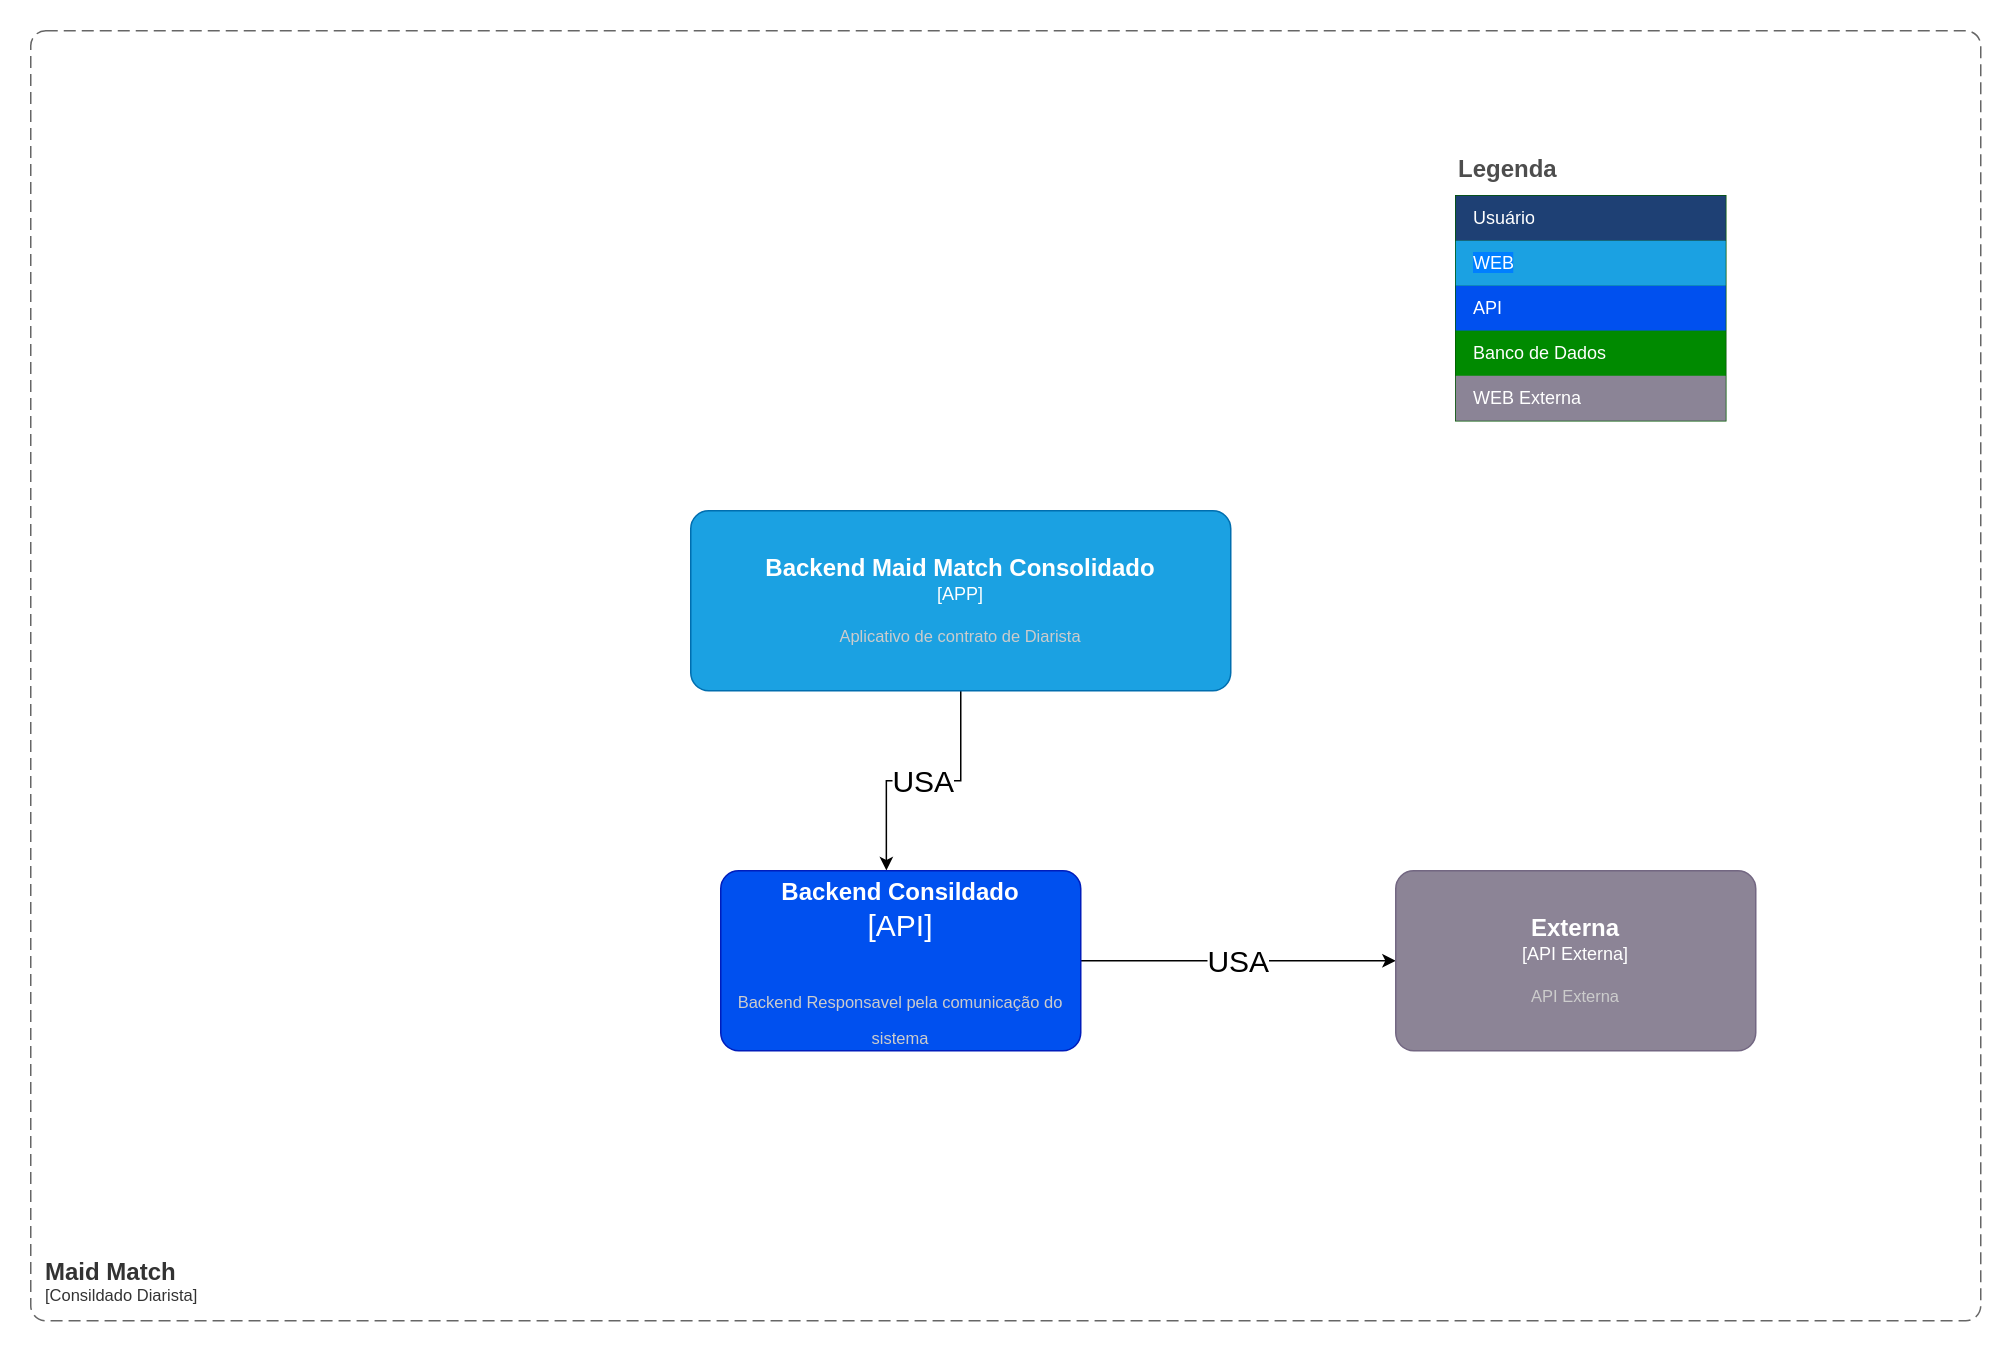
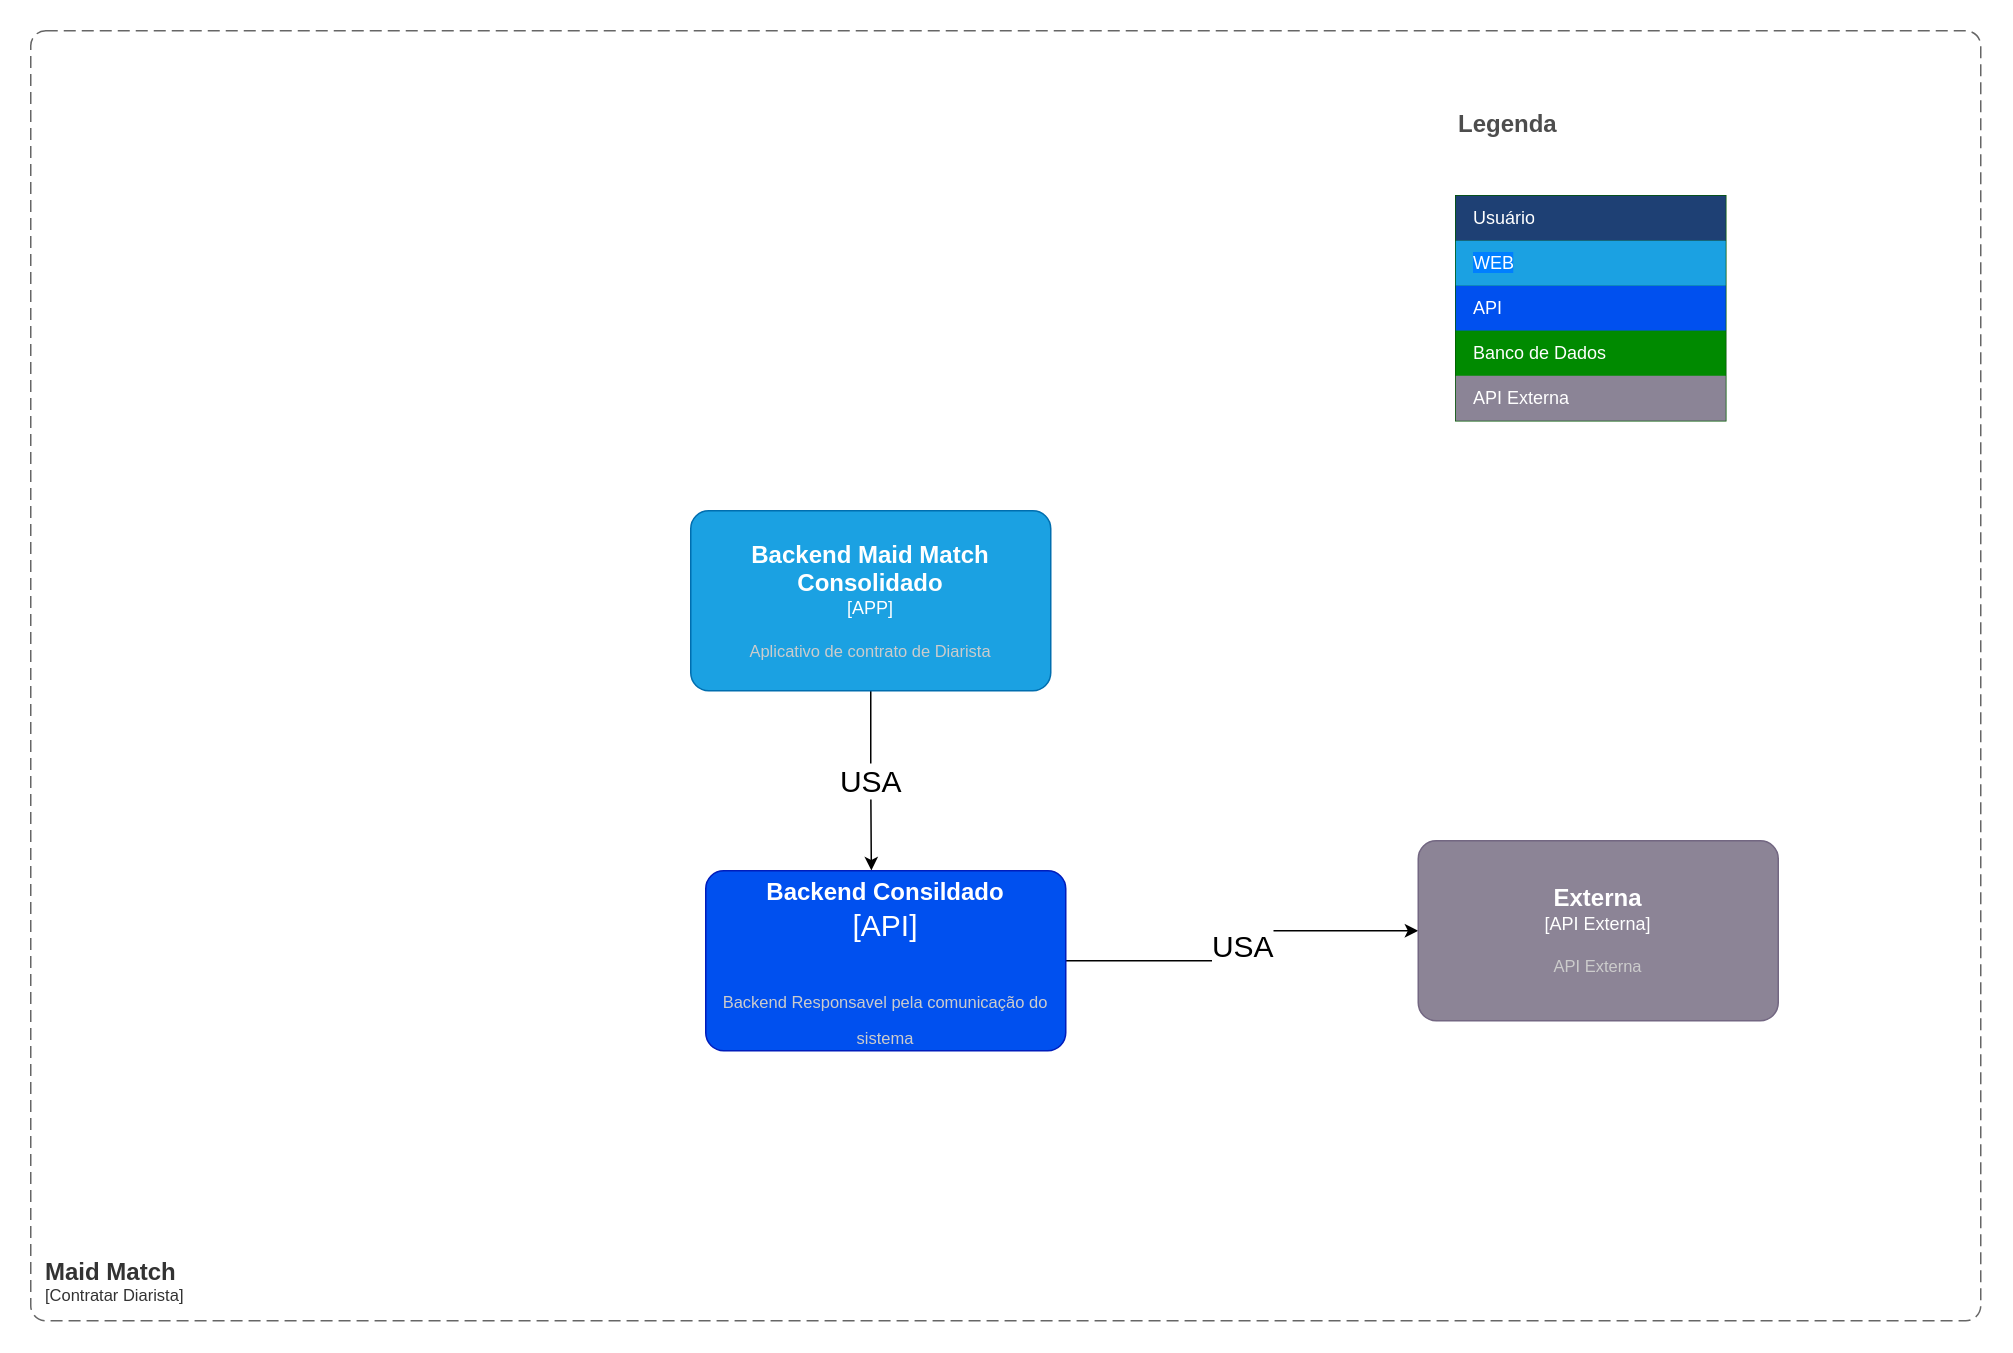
  <mxCell id="0" />
  <mxCell id="1" parent="0" />
- <mxCell id="2" value="Legenda" style="align=left;fontSize=16;fontStyle=1;strokeColor=none;fillColor=none;fontColor=#4D4D4D;spacingTop=-8;resizable=0;" parent="1" vertex="1"><mxGeometry x="970" y="100" width="180" height="30" as="geometry" /></mxCell>
+ <mxCell id="2" value="Legenda" style="align=left;fontSize=16;fontStyle=1;strokeColor=none;fillColor=none;fontColor=#4D4D4D;spacingTop=-8;resizable=0;" parent="1" vertex="1"><mxGeometry x="970" y="70" width="180" height="30" as="geometry" /></mxCell>
  <mxCell id="3" value="" style="shape=table;html=1;whiteSpace=wrap;startSize=0;container=1;collapsible=0;childLayout=tableLayout;fillColor=#008a00;align=left;spacingLeft=10;strokeColor=#005700;rounded=1;arcSize=11;resizable=0;points=[[0.25,0,0],[0.5,0,0],[0.75,0,0],[1,0.25,0],[1,0.5,0],[1,0.75,0],[0.75,1,0],[0.5,1,0],[0.25,1,0],[0,0.75,0],[0,0.5,0],[0,0.25,0]];fontColor=#ffffff;" parent="1" vertex="1"><mxGeometry x="970" y="130" width="180" height="150" as="geometry" /></mxCell>
  <mxCell id="4" value="Usuário" style="shape=partialRectangle;html=1;whiteSpace=wrap;connectable=0;fillColor=#1E4074;top=0;left=0;bottom=0;right=0;overflow=hidden;pointerEvents=1;align=left;spacingLeft=10;strokeColor=none;fontColor=#FFFFFF;" parent="3" vertex="1"><mxGeometry width="180" height="30" as="geometry" /></mxCell>
  <mxCell id="5" value="&lt;span style=&quot;background-color: rgb(0 , 127 , 255)&quot;&gt;WEB&lt;/span&gt;" style="shape=partialRectangle;html=1;whiteSpace=wrap;connectable=0;fillColor=#1ba1e2;top=0;left=0;bottom=0;right=0;overflow=hidden;pointerEvents=1;align=left;spacingLeft=10;fontColor=#ffffff;strokeColor=#006EAF;" parent="3" vertex="1"><mxGeometry y="30" width="180" height="30" as="geometry" /></mxCell>
  <mxCell id="6" value="API" style="shape=partialRectangle;html=1;whiteSpace=wrap;connectable=0;fillColor=#0050ef;top=0;left=0;bottom=0;right=0;overflow=hidden;pointerEvents=1;align=left;spacingLeft=10;fontColor=#ffffff;strokeColor=#001DBC;" parent="3" vertex="1"><mxGeometry y="60" width="180" height="30" as="geometry" /></mxCell>
  <mxCell id="7" value="Banco de Dados" style="shape=partialRectangle;html=1;whiteSpace=wrap;connectable=0;fillColor=#008a00;top=0;left=0;bottom=0;right=0;overflow=hidden;pointerEvents=1;align=left;spacingLeft=10;strokeColor=#005700;fontColor=#ffffff;" parent="3" vertex="1"><mxGeometry y="90" width="180" height="30" as="geometry" /></mxCell>
- <mxCell id="8" value="WEB Externa" style="shape=partialRectangle;html=1;whiteSpace=wrap;connectable=0;fillColor=#8B8496;top=0;left=0;bottom=0;right=0;overflow=hidden;pointerEvents=1;align=left;spacingLeft=10;fontColor=#FFFFFF;" parent="3" vertex="1"><mxGeometry y="120" width="180" height="30" as="geometry" /></mxCell>
+ <mxCell id="8" value="API Externa" style="shape=partialRectangle;html=1;whiteSpace=wrap;connectable=0;fillColor=#8B8496;top=0;left=0;bottom=0;right=0;overflow=hidden;pointerEvents=1;align=left;spacingLeft=10;fontColor=#FFFFFF;" parent="3" vertex="1"><mxGeometry y="120" width="180" height="30" as="geometry" /></mxCell>
  <mxCell id="9" value="USA" style="edgeStyle=orthogonalEdgeStyle;rounded=0;orthogonalLoop=1;jettySize=auto;html=1;entryX=0.46;entryY=-0.002;entryDx=0;entryDy=0;entryPerimeter=0;fontSize=20;fontColor=#000000;" parent="1" source="10" target="14" edge="1"><mxGeometry relative="1" as="geometry" /></mxCell>
- <mxCell id="10" value="&lt;font style=&quot;font-size: 16px&quot;&gt;&lt;b&gt;Backend Maid Match Consolidado&lt;/b&gt;&lt;/font&gt;&lt;div&gt;[APP]&lt;/div&gt;&lt;br&gt;&lt;div&gt;&lt;font style=&quot;font-size: 11px&quot;&gt;&lt;font color=&quot;#cccccc&quot;&gt;Aplicativo de contrato de Diarista&lt;/font&gt;&lt;/div&gt;" style="rounded=1;whiteSpace=wrap;html=1;labelBackgroundColor=none;fillColor=#1ba1e2;fontColor=#ffffff;align=center;arcSize=10;strokeColor=#006EAF;metaEdit=1;resizable=0;points=[[0.25,0,0],[0.5,0,0],[0.75,0,0],[1,0.25,0],[1,0.5,0],[1,0.75,0],[0.75,1,0],[0.5,1,0],[0.25,1,0],[0,0.75,0],[0,0.5,0],[0,0.25,0]];" parent="1" vertex="1"><mxGeometry x="460" y="340" width="360" height="120" as="geometry" /></mxCell>
+ <mxCell id="10" value="&lt;font style=&quot;font-size: 16px&quot;&gt;&lt;b&gt;Backend Maid Match Consolidado&lt;/b&gt;&lt;/font&gt;&lt;div&gt;[APP]&lt;/div&gt;&lt;br&gt;&lt;div&gt;&lt;font style=&quot;font-size: 11px&quot;&gt;&lt;font color=&quot;#cccccc&quot;&gt;Aplicativo de contrato de Diarista&lt;/font&gt;&lt;/div&gt;" style="rounded=1;whiteSpace=wrap;html=1;labelBackgroundColor=none;fillColor=#1ba1e2;fontColor=#ffffff;align=center;arcSize=10;strokeColor=#006EAF;metaEdit=1;resizable=0;points=[[0.25,0,0],[0.5,0,0],[0.75,0,0],[1,0.25,0],[1,0.5,0],[1,0.75,0],[0.75,1,0],[0.5,1,0],[0.25,1,0],[0,0.75,0],[0,0.5,0],[0,0.25,0]];" parent="1" vertex="1"><mxGeometry x="460" y="340" width="240" height="120" as="geometry" /></mxCell>
  <mxCell id="11" value="&lt;font style=&quot;font-size: 20px&quot;&gt;USA&lt;/font&gt;" style="edgeStyle=orthogonalEdgeStyle;rounded=0;orthogonalLoop=1;jettySize=auto;html=1;entryX=0;entryY=0.5;entryDx=0;entryDy=0;entryPerimeter=0;" parent="1" source="14" target="12" edge="1"><mxGeometry relative="1" as="geometry"><mxPoint x="910" y="620" as="targetPoint" /></mxGeometry></mxCell>
- <mxCell id="12" value="&lt;font style=&quot;font-size: 16px&quot;&gt;&lt;b&gt;Externa&lt;/b&gt;&lt;/font&gt;&lt;div&gt;[API Externa]&lt;/div&gt;&lt;br&gt;&lt;div&gt;&lt;font style=&quot;font-size: 11px&quot;&gt;&lt;font color=&quot;#cccccc&quot;&gt;API Externa&lt;/font&gt;&lt;/div&gt;" style="rounded=1;whiteSpace=wrap;html=1;labelBackgroundColor=none;fillColor=#8C8496;fontColor=#ffffff;align=center;arcSize=10;strokeColor=#736782;metaEdit=1;resizable=0;points=[[0.25,0,0],[0.5,0,0],[0.75,0,0],[1,0.25,0],[1,0.5,0],[1,0.75,0],[0.75,1,0],[0.5,1,0],[0.25,1,0],[0,0.75,0],[0,0.5,0],[0,0.25,0]];" parent="1" vertex="1"><mxGeometry x="930" y="580" width="240" height="120" as="geometry" /></mxCell>
- <mxCell id="13" value="&lt;font style=&quot;font-size: 16px&quot;&gt;&lt;b&gt;&lt;div style=&quot;text-align: left&quot;&gt;Maid Match&lt;/div&gt;&lt;/b&gt;&lt;/font&gt;&lt;div style=&quot;text-align: left&quot;&gt;[Consildado Diarista]&lt;/div&gt;" style="rounded=1;fontSize=11;whiteSpace=wrap;html=1;dashed=1;arcSize=20;fillColor=none;strokeColor=#666666;fontColor=#333333;labelBackgroundColor=none;align=left;verticalAlign=bottom;labelBorderColor=none;spacingTop=0;spacing=10;dashPattern=8 4;metaEdit=1;rotatable=0;perimeter=rectanglePerimeter;noLabel=0;labelPadding=0;allowArrows=0;connectable=0;expand=0;recursiveResize=0;editable=1;pointerEvents=0;absoluteArcSize=1;points=[[0.25,0,0],[0.5,0,0],[0.75,0,0],[1,0.25,0],[1,0.5,0],[1,0.75,0],[0.75,1,0],[0.5,1,0],[0.25,1,0],[0,0.75,0],[0,0.5,0],[0,0.25,0]];" parent="1" vertex="1"><mxGeometry x="20" y="20" width="1300" height="860" as="geometry" /></mxCell>
- <mxCell id="14" value="&lt;font style=&quot;font-size: 16px&quot;&gt;&lt;b&gt;Backend Consildado&lt;/b&gt;&lt;/font&gt;&lt;div&gt;[API]&lt;/div&gt;&lt;br&gt;&lt;div&gt;&lt;font style=&quot;font-size: 11px&quot;&gt;&lt;font color=&quot;#cccccc&quot;&gt;Backend Responsavel pela comunicação do sistema&lt;/font&gt;&lt;/div&gt;" style="rounded=1;whiteSpace=wrap;html=1;labelBackgroundColor=none;fillColor=#0050ef;fontColor=#ffffff;align=center;arcSize=10;strokeColor=#001DBC;metaEdit=1;resizable=0;points=[[0.25,0,0],[0.5,0,0],[0.75,0,0],[1,0.25,0],[1,0.5,0],[1,0.75,0],[0.75,1,0],[0.5,1,0],[0.25,1,0],[0,0.75,0],[0,0.5,0],[0,0.25,0]];fontSize=20;" parent="1" vertex="1"><mxGeometry x="480" y="580" width="240" height="120" as="geometry" /></mxCell>
+ <mxCell id="12" value="&lt;font style=&quot;font-size: 16px&quot;&gt;&lt;b&gt;Externa&lt;/b&gt;&lt;/font&gt;&lt;div&gt;[API Externa]&lt;/div&gt;&lt;br&gt;&lt;div&gt;&lt;font style=&quot;font-size: 11px&quot;&gt;&lt;font color=&quot;#cccccc&quot;&gt;API Externa&lt;/font&gt;&lt;/div&gt;" style="rounded=1;whiteSpace=wrap;html=1;labelBackgroundColor=none;fillColor=#8C8496;fontColor=#ffffff;align=center;arcSize=10;strokeColor=#736782;metaEdit=1;resizable=0;points=[[0.25,0,0],[0.5,0,0],[0.75,0,0],[1,0.25,0],[1,0.5,0],[1,0.75,0],[0.75,1,0],[0.5,1,0],[0.25,1,0],[0,0.75,0],[0,0.5,0],[0,0.25,0]];" parent="1" vertex="1"><mxGeometry x="945" y="560" width="240" height="120" as="geometry" /></mxCell>
+ <mxCell id="13" value="&lt;font style=&quot;font-size: 16px&quot;&gt;&lt;b&gt;&lt;div style=&quot;text-align: left&quot;&gt;Maid Match&lt;/div&gt;&lt;/b&gt;&lt;/font&gt;&lt;div style=&quot;text-align: left&quot;&gt;[Contratar Diarista]&lt;/div&gt;" style="rounded=1;fontSize=11;whiteSpace=wrap;html=1;dashed=1;arcSize=20;fillColor=none;strokeColor=#666666;fontColor=#333333;labelBackgroundColor=none;align=left;verticalAlign=bottom;labelBorderColor=none;spacingTop=0;spacing=10;dashPattern=8 4;metaEdit=1;rotatable=0;perimeter=rectanglePerimeter;noLabel=0;labelPadding=0;allowArrows=0;connectable=0;expand=0;recursiveResize=0;editable=1;pointerEvents=0;absoluteArcSize=1;points=[[0.25,0,0],[0.5,0,0],[0.75,0,0],[1,0.25,0],[1,0.5,0],[1,0.75,0],[0.75,1,0],[0.5,1,0],[0.25,1,0],[0,0.75,0],[0,0.5,0],[0,0.25,0]];" parent="1" vertex="1"><mxGeometry x="20" y="20" width="1300" height="860" as="geometry" /></mxCell>
+ <mxCell id="14" value="&lt;font style=&quot;font-size: 16px&quot;&gt;&lt;b&gt;Backend Consildado&lt;/b&gt;&lt;/font&gt;&lt;div&gt;[API]&lt;/div&gt;&lt;br&gt;&lt;div&gt;&lt;font style=&quot;font-size: 11px&quot;&gt;&lt;font color=&quot;#cccccc&quot;&gt;Backend Responsavel pela comunicação do sistema&lt;/font&gt;&lt;/div&gt;" style="rounded=1;whiteSpace=wrap;html=1;labelBackgroundColor=none;fillColor=#0050ef;fontColor=#ffffff;align=center;arcSize=10;strokeColor=#001DBC;metaEdit=1;resizable=0;points=[[0.25,0,0],[0.5,0,0],[0.75,0,0],[1,0.25,0],[1,0.5,0],[1,0.75,0],[0.75,1,0],[0.5,1,0],[0.25,1,0],[0,0.75,0],[0,0.5,0],[0,0.25,0]];fontSize=20;" parent="1" vertex="1"><mxGeometry x="470" y="580" width="240" height="120" as="geometry" /></mxCell>
